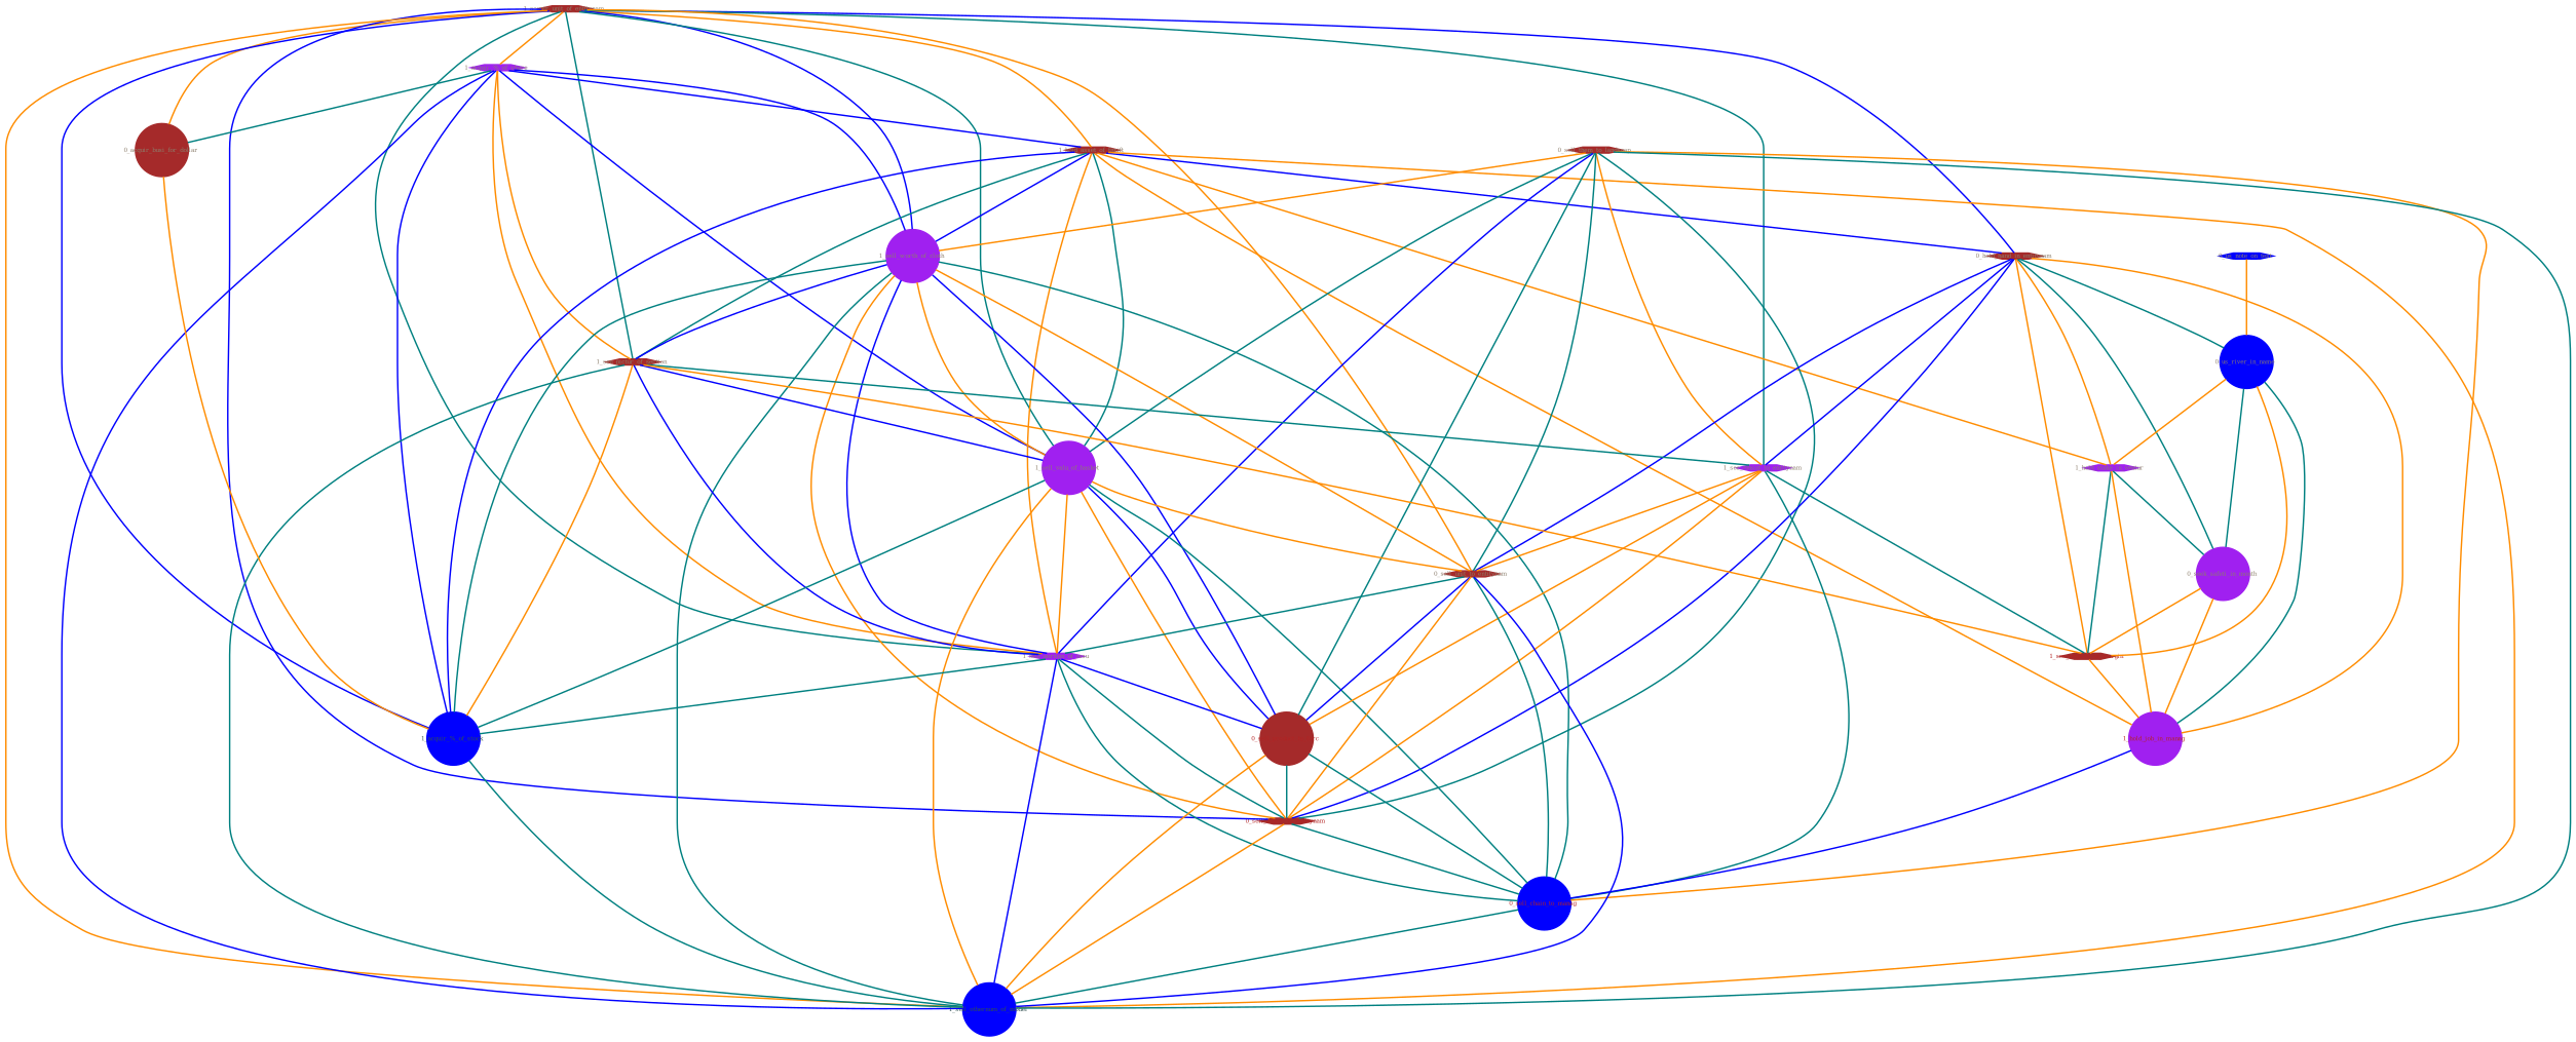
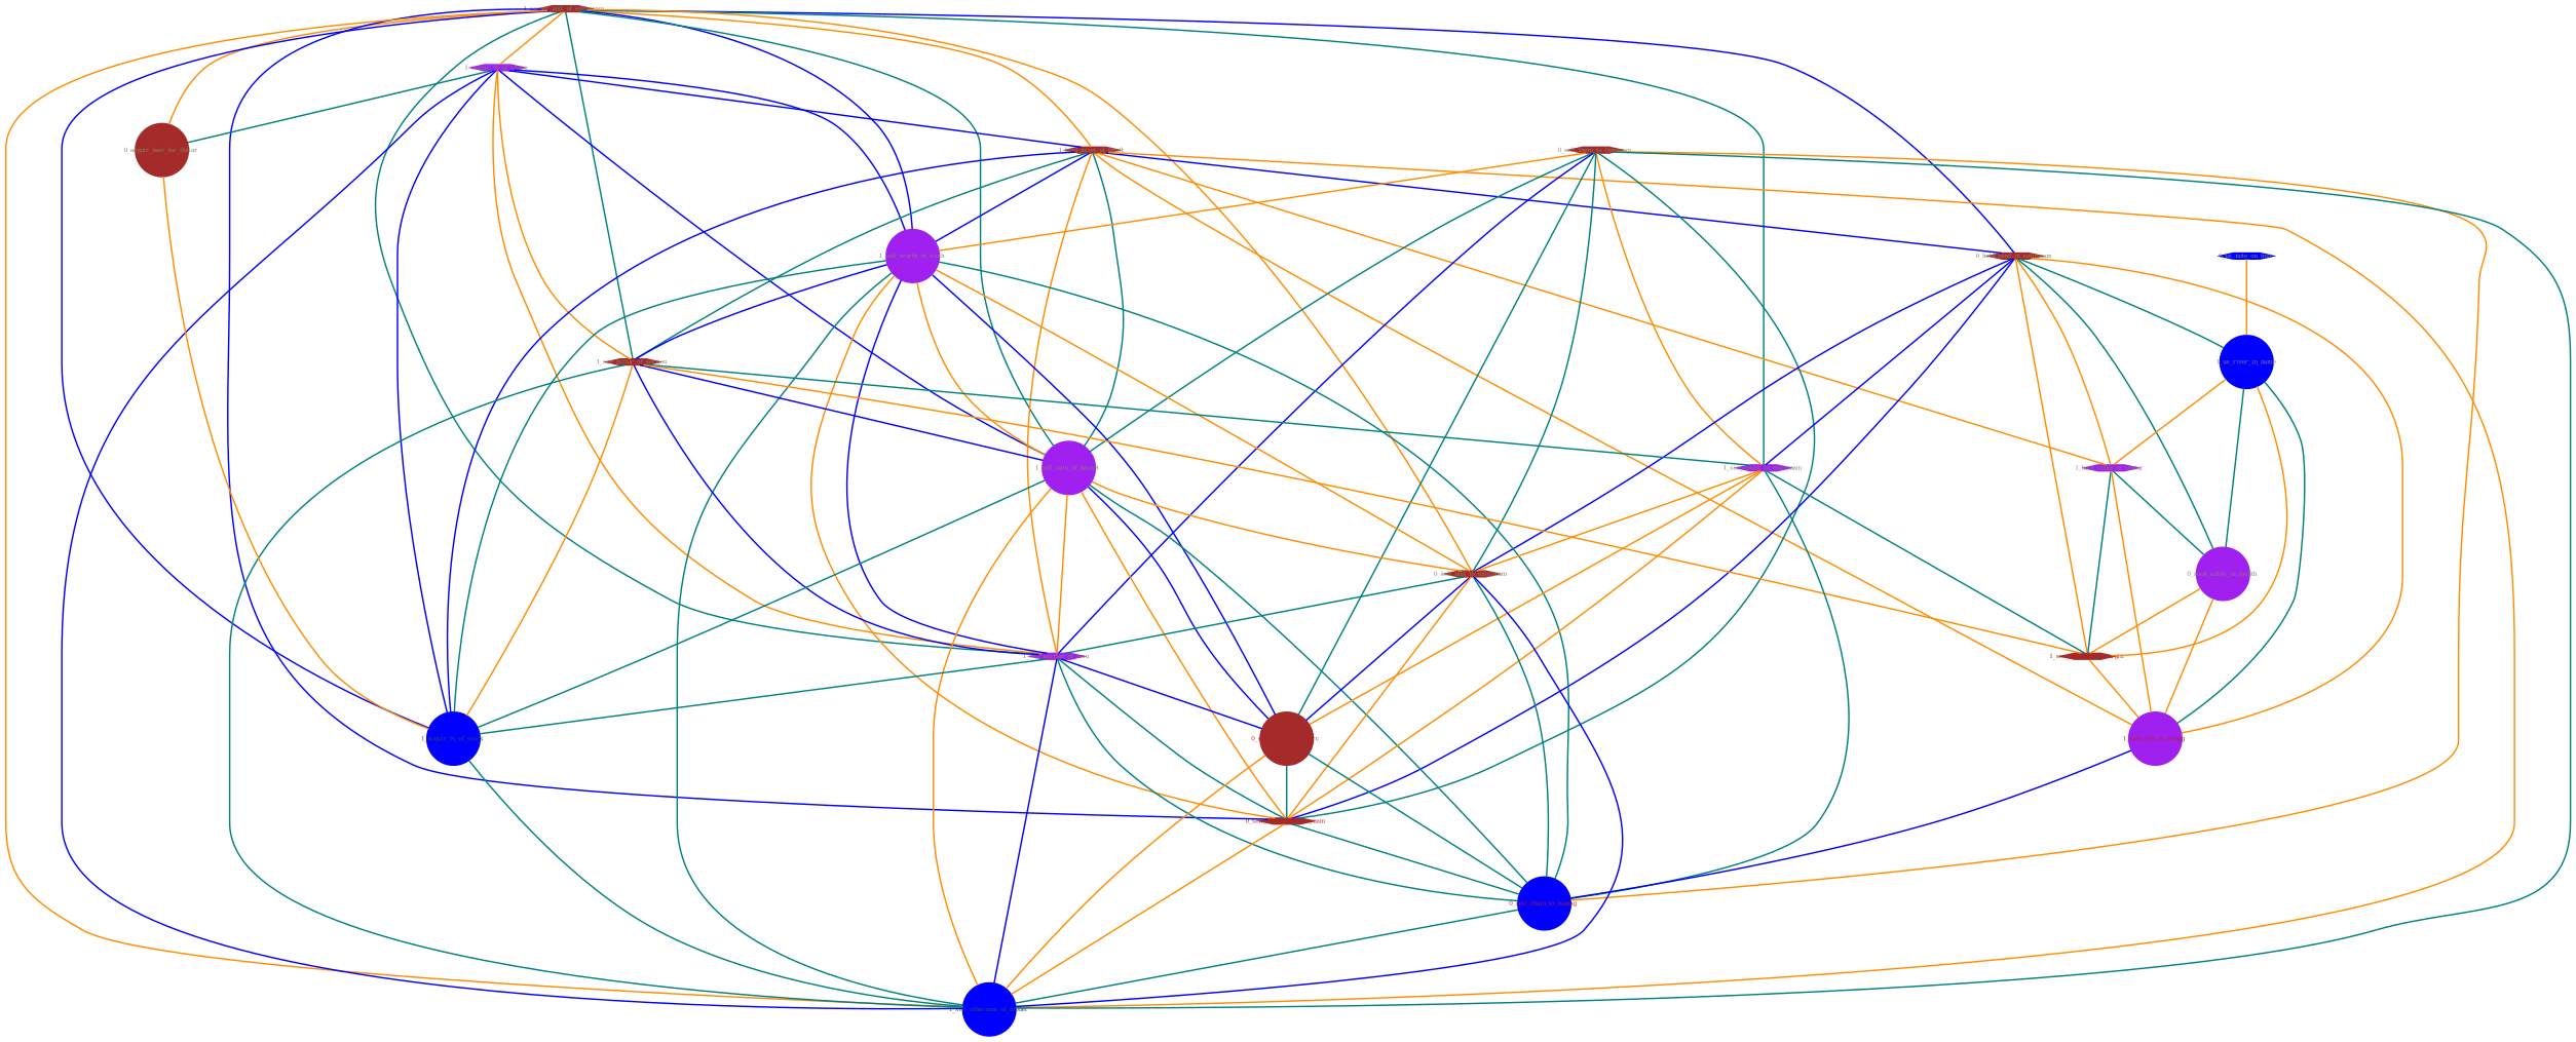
  graph {
    node [color=brown fixedsize=true fontcolor="#8b7d6b" fontsize=4 shape=hexagon style=filled]
    edge [color=darkorange w=1]
    "1_acquir_unit_of_entitynam " [height=.06 width=.5]
    "1_acquir_%_of_share " [color=purple height=.06 width=.5]
    "1_hold_asset_of_thrift " [height=.06 width=.5]
    "0_sell_them_to_landscap " [height=.06 width=.5]
    "0_us_note_on_test " [color=blue height=.06 width=.5]
    "0_hold_hand_in_entitynam " [height=.06 width=.5]
-   "0_us_river_in_name " [color=blue height=.06 shape=circle width=.5]
+   "0_us_river_in_name " [color=blue height=.06 shape=circle width=.5 label="1_us_river_in_name"]
    "1_sell_worth_of_cloth " [color=purple height=.06 shape=circle width=.5]
    "1_see_pictur_of_section " [height=.06 width=.5]
    "0_acquir_busi_for_dollar " [height=.06 shape=circle width=.5]
    "1_sell_valu_of_basket " [color=purple height=.06 shape=circle width=.5]
    "1_hold_stake_in_ventur " [color=purple height=.06 width=.5]
    "1_see_resist_to_entitynam " [color=purple height=.06 width=.5]
    "0_seek_safeti_in_month " [color=purple height=.06 shape=circle width=.5]
    "0_sell_unit_to_entitynam " [height=.06 width=.5]
    "1_sell_portion_of_issu " [color=purple height=.06 width=.5]
    "1_see_improv_in_margin " [fontcolor="#b22222" height=.06 width=.5]
    "1_hold_job_in_manag " [color=purple fontcolor="#b22222" height=.06 shape=circle width=.5]
    "0_sell_product_to_forc " [fontcolor="#b22222" height=.06 shape=circle width=.5]
    "0_sell_major_to_entitynam " [fontcolor="#b22222" height=.06 width=.5]
    "0_sell_chain_to_manag " [color=blue fontcolor="#b22222" height=.06 shape=circle width=.5]
    "1_acquir_%_of_stock " [color=blue fontcolor="#2f4f4f" height=.06 shape=circle width=.5]
    "1_sell_othernum_of_model " [color=blue fontcolor="#2f4f4f" height=.06 shape=circle width=.5]
    subgraph sub_1 {
      "1_acquir_unit_of_entitynam "
      "1_acquir_%_of_share "
      "1_hold_asset_of_thrift "
      "0_sell_them_to_landscap "
      "0_us_note_on_test "
      "0_hold_hand_in_entitynam "
      "0_us_river_in_name "
      "1_sell_worth_of_cloth "
      "1_see_pictur_of_section "
      "0_acquir_busi_for_dollar "
      "1_sell_valu_of_basket "
      "1_hold_stake_in_ventur "
      "1_see_resist_to_entitynam "
      "0_seek_safeti_in_month "
      "0_sell_unit_to_entitynam "
      "1_sell_portion_of_issu "
    }
    subgraph sub_2 {
      "1_see_improv_in_margin "
      "1_hold_job_in_manag "
      "0_sell_product_to_forc "
      "0_sell_major_to_entitynam "
      "0_sell_chain_to_manag "
    }
    "1_acquir_unit_of_entitynam " -- "1_acquir_%_of_share " [w=2]
    "1_acquir_unit_of_entitynam " -- "1_hold_asset_of_thrift "
    "1_acquir_unit_of_entitynam " -- "0_hold_hand_in_entitynam " [color=blue]
    "1_acquir_unit_of_entitynam " -- "1_sell_worth_of_cloth " [color=blue]
    "1_acquir_unit_of_entitynam " -- "1_see_pictur_of_section " [color=teal]
    "1_acquir_unit_of_entitynam " -- "0_acquir_busi_for_dollar "
    "1_acquir_unit_of_entitynam " -- "1_sell_valu_of_basket " [color=teal]
    "1_acquir_unit_of_entitynam " -- "1_see_resist_to_entitynam " [color=teal]
    "1_acquir_unit_of_entitynam " -- "0_sell_unit_to_entitynam " [w=2]
    "1_acquir_unit_of_entitynam " -- "1_sell_portion_of_issu " [color=teal]
    "1_acquir_unit_of_entitynam " -- "0_sell_major_to_entitynam " [color=blue]
    "1_acquir_unit_of_entitynam " -- "1_acquir_%_of_stock " [color=blue w=2]
    "1_acquir_unit_of_entitynam " -- "1_sell_othernum_of_model "
    "1_acquir_%_of_share " -- "1_hold_asset_of_thrift " [color=blue]
    "1_acquir_%_of_share " -- "1_sell_worth_of_cloth " [color=blue]
    "1_acquir_%_of_share " -- "1_see_pictur_of_section "
    "1_acquir_%_of_share " -- "0_acquir_busi_for_dollar " [color=teal]
    "1_acquir_%_of_share " -- "1_sell_valu_of_basket " [color=blue]
    "1_acquir_%_of_share " -- "1_sell_portion_of_issu "
    "1_acquir_%_of_share " -- "1_acquir_%_of_stock " [color=blue w=3]
    "1_acquir_%_of_share " -- "1_sell_othernum_of_model " [color=blue]
    "1_hold_asset_of_thrift " -- "0_hold_hand_in_entitynam " [color=blue]
    "1_hold_asset_of_thrift " -- "1_sell_worth_of_cloth " [color=blue]
    "1_hold_asset_of_thrift " -- "1_see_pictur_of_section " [color=teal]
    "1_hold_asset_of_thrift " -- "1_sell_valu_of_basket " [color=teal]
    "1_hold_asset_of_thrift " -- "1_hold_stake_in_ventur "
    "1_hold_asset_of_thrift " -- "1_sell_portion_of_issu "
    "1_hold_asset_of_thrift " -- "1_hold_job_in_manag "
    "1_hold_asset_of_thrift " -- "1_acquir_%_of_stock " [color=blue]
    "1_hold_asset_of_thrift " -- "1_sell_othernum_of_model "
    "0_sell_them_to_landscap " -- "1_sell_worth_of_cloth "
    "0_sell_them_to_landscap " -- "1_sell_valu_of_basket " [color=teal]
    "0_sell_them_to_landscap " -- "1_see_resist_to_entitynam "
    "0_sell_them_to_landscap " -- "0_sell_unit_to_entitynam " [color=teal w=2]
    "0_sell_them_to_landscap " -- "1_sell_portion_of_issu " [color=blue]
    "0_sell_them_to_landscap " -- "0_sell_product_to_forc " [color=teal w=2]
    "0_sell_them_to_landscap " -- "0_sell_major_to_entitynam " [color=teal w=2]
    "0_sell_them_to_landscap " -- "0_sell_chain_to_manag " [w=2]
    "0_sell_them_to_landscap " -- "1_sell_othernum_of_model " [color=teal]
    "0_us_note_on_test " -- "0_us_river_in_name "
    "0_hold_hand_in_entitynam " -- "0_us_river_in_name " [color=teal]
    "0_hold_hand_in_entitynam " -- "1_hold_stake_in_ventur " [w=2]
    "0_hold_hand_in_entitynam " -- "1_see_resist_to_entitynam " [color=blue]
    "0_hold_hand_in_entitynam " -- "0_seek_safeti_in_month " [color=teal]
    "0_hold_hand_in_entitynam " -- "0_sell_unit_to_entitynam " [color=blue]
    "0_hold_hand_in_entitynam " -- "1_see_improv_in_margin "
    "0_hold_hand_in_entitynam " -- "1_hold_job_in_manag " [w=2]
    "0_hold_hand_in_entitynam " -- "0_sell_major_to_entitynam " [color=blue]
    "0_us_river_in_name " -- "1_hold_stake_in_ventur "
    "0_us_river_in_name " -- "0_seek_safeti_in_month " [color=teal]
    "0_us_river_in_name " -- "1_see_improv_in_margin "
    "0_us_river_in_name " -- "1_hold_job_in_manag " [color=teal]
    "1_sell_worth_of_cloth " -- "1_see_pictur_of_section " [color=blue]
    "1_sell_worth_of_cloth " -- "1_sell_valu_of_basket " [w=2]
    "1_sell_worth_of_cloth " -- "0_sell_unit_to_entitynam "
    "1_sell_worth_of_cloth " -- "1_sell_portion_of_issu " [color=blue w=2]
    "1_sell_worth_of_cloth " -- "0_sell_product_to_forc " [color=blue]
    "1_sell_worth_of_cloth " -- "0_sell_major_to_entitynam "
    "1_sell_worth_of_cloth " -- "0_sell_chain_to_manag " [color=teal]
    "1_sell_worth_of_cloth " -- "1_acquir_%_of_stock " [color=teal]
    "1_sell_worth_of_cloth " -- "1_sell_othernum_of_model " [color=teal w=2]
    "1_see_pictur_of_section " -- "1_sell_valu_of_basket " [color=blue]
    "1_see_pictur_of_section " -- "1_see_resist_to_entitynam " [color=teal]
    "1_see_pictur_of_section " -- "1_sell_portion_of_issu " [color=blue]
    "1_see_pictur_of_section " -- "1_see_improv_in_margin "
    "1_see_pictur_of_section " -- "1_acquir_%_of_stock "
    "1_see_pictur_of_section " -- "1_sell_othernum_of_model " [color=teal]
    "0_acquir_busi_for_dollar " -- "1_acquir_%_of_stock "
    "1_sell_valu_of_basket " -- "0_sell_unit_to_entitynam "
    "1_sell_valu_of_basket " -- "1_sell_portion_of_issu " [w=2]
    "1_sell_valu_of_basket " -- "0_sell_product_to_forc " [color=blue]
    "1_sell_valu_of_basket " -- "0_sell_major_to_entitynam "
    "1_sell_valu_of_basket " -- "0_sell_chain_to_manag " [color=teal]
    "1_sell_valu_of_basket " -- "1_acquir_%_of_stock " [color=teal]
    "1_sell_valu_of_basket " -- "1_sell_othernum_of_model " [w=2]
    "1_hold_stake_in_ventur " -- "0_seek_safeti_in_month " [color=teal]
    "1_hold_stake_in_ventur " -- "1_see_improv_in_margin " [color=teal]
    "1_hold_stake_in_ventur " -- "1_hold_job_in_manag " [w=2]
    "1_see_resist_to_entitynam " -- "0_sell_unit_to_entitynam " [w=2]
    "1_see_resist_to_entitynam " -- "1_see_improv_in_margin " [color=teal]
    "1_see_resist_to_entitynam " -- "0_sell_product_to_forc "
    "1_see_resist_to_entitynam " -- "0_sell_major_to_entitynam " [w=2]
    "1_see_resist_to_entitynam " -- "0_sell_chain_to_manag " [color=teal]
    "0_seek_safeti_in_month " -- "1_see_improv_in_margin "
    "0_seek_safeti_in_month " -- "1_hold_job_in_manag "
    "0_sell_unit_to_entitynam " -- "1_sell_portion_of_issu " [color=teal]
    "0_sell_unit_to_entitynam " -- "0_sell_product_to_forc " [color=blue w=2]
    "0_sell_unit_to_entitynam " -- "0_sell_major_to_entitynam " [w=3]
    "0_sell_unit_to_entitynam " -- "0_sell_chain_to_manag " [color=teal w=2]
    "0_sell_unit_to_entitynam " -- "1_sell_othernum_of_model " [color=blue]
    "1_sell_portion_of_issu " -- "0_sell_product_to_forc " [color=blue]
    "1_sell_portion_of_issu " -- "0_sell_major_to_entitynam " [color=teal]
    "1_sell_portion_of_issu " -- "0_sell_chain_to_manag " [color=teal]
    "1_sell_portion_of_issu " -- "1_acquir_%_of_stock " [color=teal]
    "1_sell_portion_of_issu " -- "1_sell_othernum_of_model " [color=blue w=2]
    "1_see_improv_in_margin " -- "1_hold_job_in_manag "
    "1_hold_job_in_manag " -- "0_sell_chain_to_manag " [color=blue]
    "0_sell_product_to_forc " -- "0_sell_major_to_entitynam " [color=teal w=2]
    "0_sell_product_to_forc " -- "0_sell_chain_to_manag " [color=teal w=2]
    "0_sell_product_to_forc " -- "1_sell_othernum_of_model "
    "0_sell_major_to_entitynam " -- "0_sell_chain_to_manag " [color=teal w=2]
    "0_sell_major_to_entitynam " -- "1_sell_othernum_of_model "
    "0_sell_chain_to_manag " -- "1_sell_othernum_of_model " [color=teal]
    "1_acquir_%_of_stock " -- "1_sell_othernum_of_model " [color=teal]
  }
